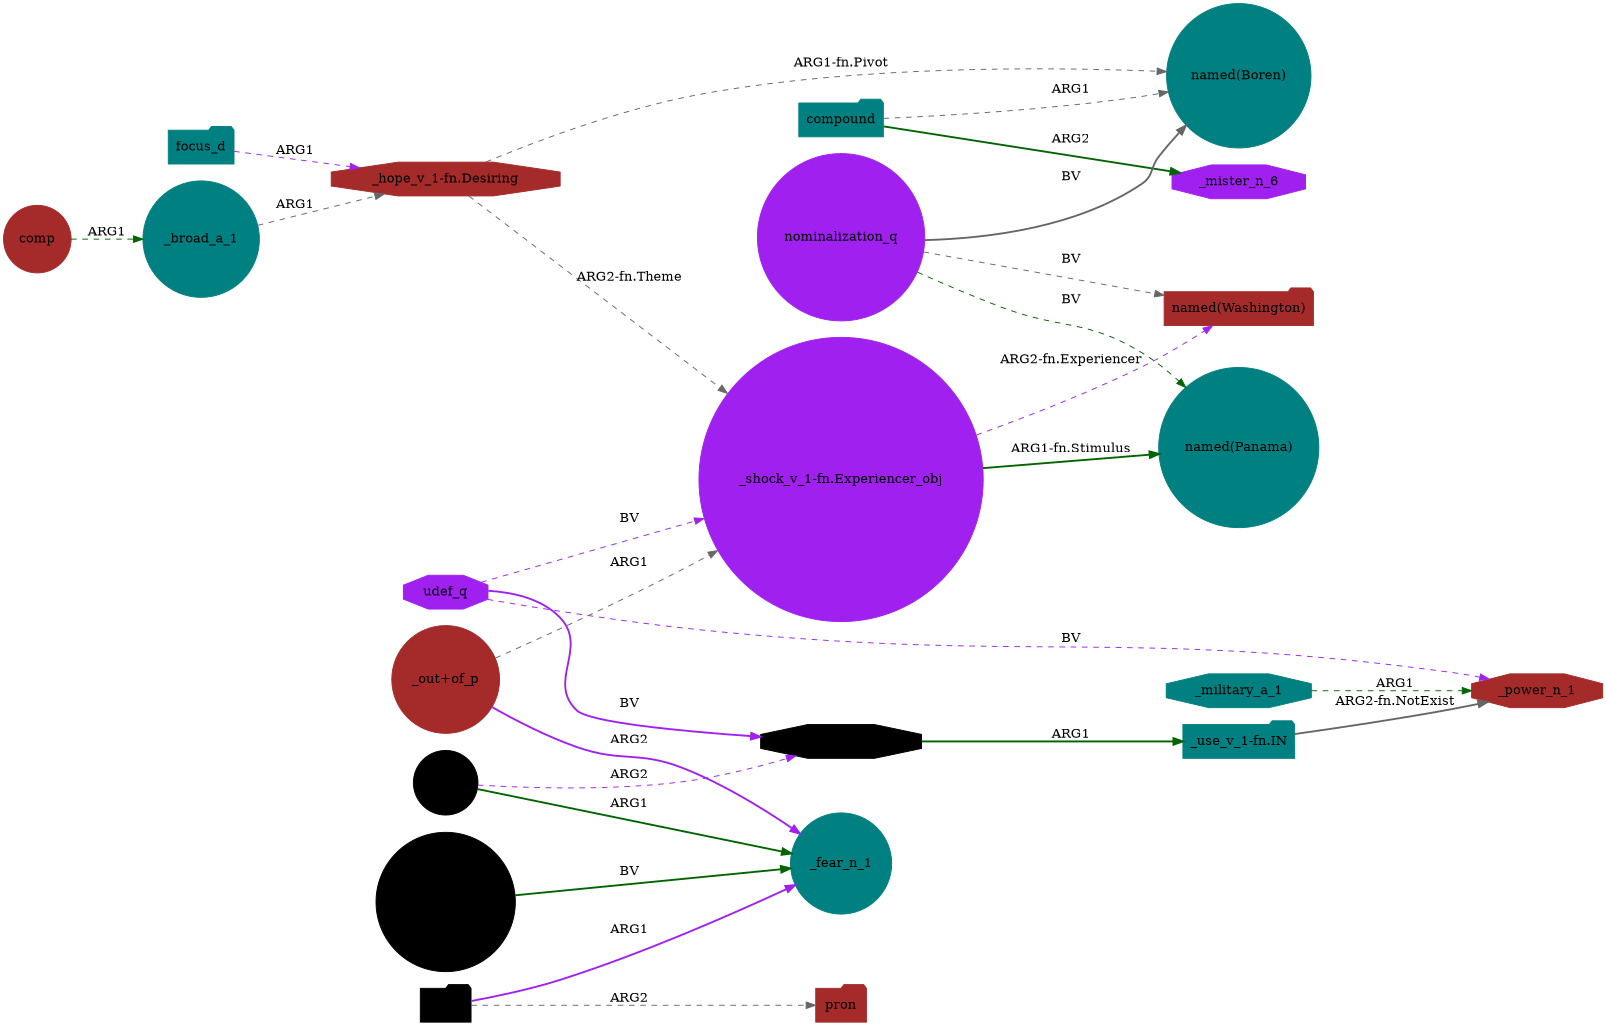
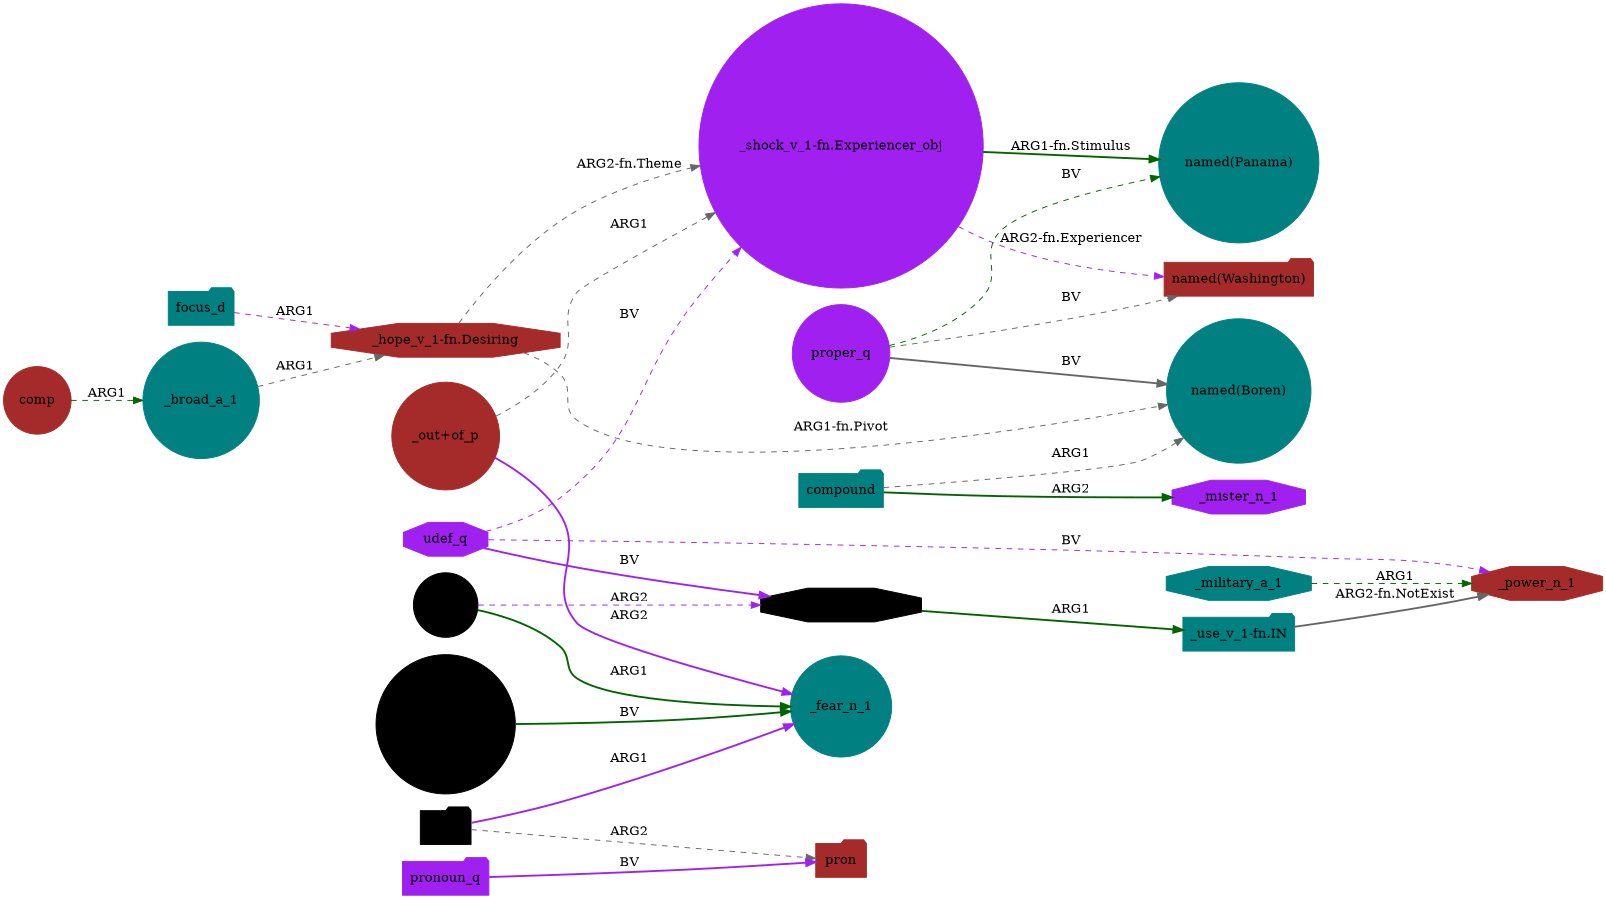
  digraph {
    rankdir=LR
    node [color=teal shape=circle style=filled]
    edge [color=gray40 style=dashed]
    "_hope_v_1-fn.Desiring" [color=brown shape=octagon]
    "_shock_v_1-fn.Experiencer_obj" [color=purple]
    "named(Boren)"
    "named(Washington)" [color=brown shape=folder]
    "named(Panama)"
    poss [color=black shape=folder]
    pron [color=brown shape=folder]
    _fear_n_1
    _of_p [color=black]
    nominalization [color=black shape=octagon]
    "_use_v_1-fn.IN" [shape=folder]
    _military_a_1 [shape=octagon]
    _power_n_1 [color=brown shape=octagon]
    compound [shape=folder]
-   _mister_n_1 [color=purple shape=octagon label=_mister_n_6]
+   _mister_n_1 [color=purple shape=octagon]
    udef_q [color=purple shape=octagon]
    def_explicit_q [color=black]
    focus_d [shape=folder]
    "_out+of_p" [color=brown]
-   proper_q [color=purple label=nominalization_q]
+   proper_q [color=purple]
+   pronoun_q [color=purple shape=folder]
    _broad_a_1
    comp [color=brown]
    "_hope_v_1-fn.Desiring" -> "_shock_v_1-fn.Experiencer_obj" [label="ARG2-fn.Theme"]
    "_hope_v_1-fn.Desiring" -> "named(Boren)" [label="ARG1-fn.Pivot"]
    "_shock_v_1-fn.Experiencer_obj" -> "named(Washington)" [color=purple label="ARG2-fn.Experiencer"]
    "_shock_v_1-fn.Experiencer_obj" -> "named(Panama)" [color=darkgreen label="ARG1-fn.Stimulus" style=bold]
    poss -> pron [label=ARG2]
    poss -> _fear_n_1 [color=purple label=ARG1 style=bold]
    _of_p -> _fear_n_1 [color=darkgreen label=ARG1 style=bold]
    _of_p -> nominalization [color=purple label=ARG2]
    nominalization -> "_use_v_1-fn.IN" [color=darkgreen label=ARG1 style=bold]
    "_use_v_1-fn.IN" -> _power_n_1 [label="ARG2-fn.NotExist" style=bold]
    _military_a_1 -> _power_n_1 [color=darkgreen label=ARG1]
    compound -> "named(Boren)" [label=ARG1]
    compound -> _mister_n_1 [color=darkgreen label=ARG2 style=bold]
    udef_q -> "_shock_v_1-fn.Experiencer_obj" [color=purple label=BV]
    udef_q -> nominalization [color=purple label=BV style=bold]
    udef_q -> _power_n_1 [color=purple label=BV]
    def_explicit_q -> _fear_n_1 [color=darkgreen label=BV style=bold]
    focus_d -> "_hope_v_1-fn.Desiring" [color=purple label=ARG1]
    "_out+of_p" -> "_shock_v_1-fn.Experiencer_obj" [label=ARG1]
    "_out+of_p" -> _fear_n_1 [color=purple label=ARG2 style=bold]
    proper_q -> "named(Boren)" [label=BV style=bold]
    proper_q -> "named(Washington)" [label=BV]
    proper_q -> "named(Panama)" [color=darkgreen label=BV]
+   pronoun_q -> pron [color=purple label=BV style=bold]
    _broad_a_1 -> "_hope_v_1-fn.Desiring" [label=ARG1]
    comp -> _broad_a_1 [color=darkgreen label=ARG1]
  }
